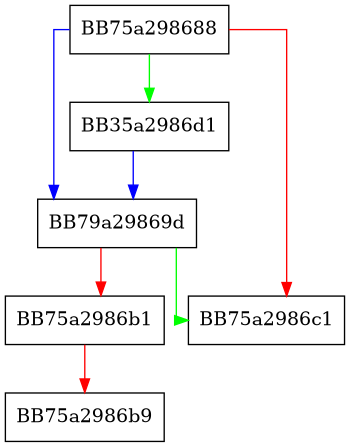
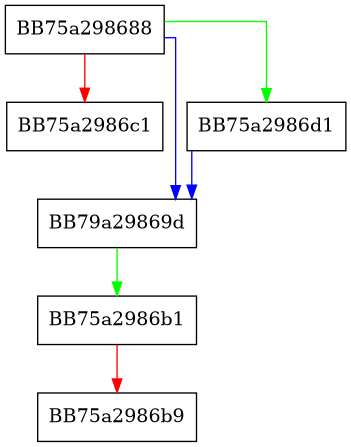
  digraph {
    splines=ortho
    node [shape=box]
    edge [color=red]
    n1 [label=BB79a29869d]
    BB75a298688
    BB75a2986c1
-   BB75a2986d1 [label=BB35a2986d1]
+   BB75a2986d1
    BB75a2986b1
    BB75a2986b9
-   n1 -> BB75a2986c1 [color=green]
-   n1 -> BB75a2986b1
+   n1 -> BB75a2986b1 [color=green]
    BB75a298688 -> n1 [color=blue]
    BB75a298688 -> BB75a2986c1
    BB75a298688 -> BB75a2986d1 [color=green]
    BB75a2986d1 -> n1 [color=blue]
    BB75a2986b1 -> BB75a2986b9
  }
